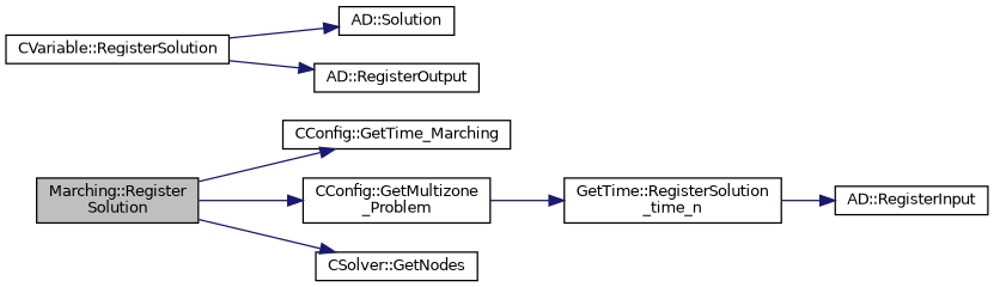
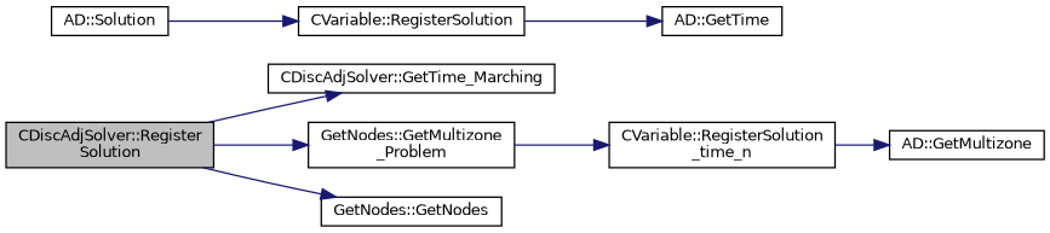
  digraph {
    rankdir=LR
    node [color=black fillcolor=white fontname=Helvetica fontsize=10 shape=record style=filled]
    edge [color=midnightblue fontname=Helvetica fontsize=10 labelfontname=Helvetica labelfontsize=10 style=solid]
-   n1 [fillcolor=grey75 fontcolor=black height=0.2 label="Marching::Register\lSolution" width=0.4]
-   n2 [height=0.2 label="CConfig::GetTime_Marching" width=0.4]
-   n3 [height=0.2 label="CConfig::GetMultizone\l_Problem" width=0.4]
-   n4 [height=0.2 label="CSolver::GetNodes" width=0.4]
-   n5 [height=0.2 label="GetTime::RegisterSolution\l_time_n" width=0.4]
+   n1 [fillcolor=grey75 fontcolor=black height=0.2 label="CDiscAdjSolver::Register\lSolution" width=0.4]
+   n2 [height=0.2 label="CDiscAdjSolver::GetTime_Marching" width=0.4]
+   n3 [height=0.2 label="GetNodes::GetMultizone\l_Problem" width=0.4]
+   n4 [height=0.2 label="GetNodes::GetNodes" width=0.4]
+   n5 [height=0.2 label="CVariable::RegisterSolution\l_time_n" width=0.4]
    n6 [height=0.2 label="CVariable::RegisterSolution" width=0.4]
    n7 [height=0.2 label="AD::Solution" width=0.4]
-   n8 [height=0.2 label="AD::RegisterOutput" width=0.4]
-   n9 [height=0.2 label="AD::RegisterInput" width=0.4]
+   n8 [height=0.2 label="AD::GetTime" width=0.4]
+   n9 [height=0.2 label="AD::GetMultizone" width=0.4]
    n1 -> n2
    n1 -> n3
    n1 -> n4
    n3 -> n5
    n5 -> n9
-   n6 -> n7
+   n7 -> n6
    n6 -> n8
  }
